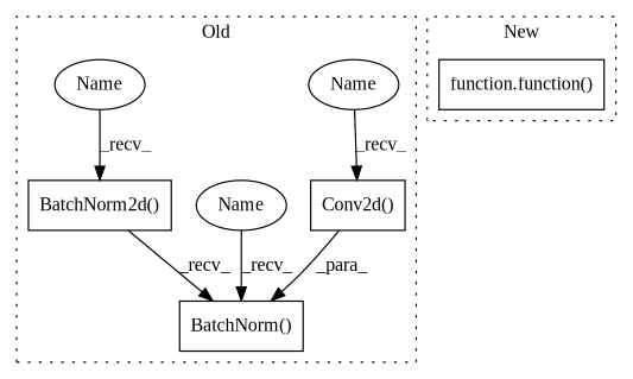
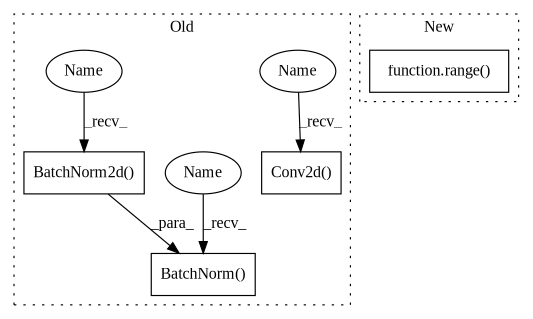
  digraph {
    fontname="Liberation Serif"
    node [a=75 fontname="Liberation Serif" l=2 shape=box]
    edge [fontname="Liberation Serif"]
    n1 [l="15,1" label="BatchNorm2d()" s="3169,3187"]
    n2 [l="46,12" label="BatchNorm()" s="2712,3188"]
    n3 [l="10,13" label="Conv2d()" s="2758,2792"]
    n4 [a=87 label=Name s=2758 shape=ellipse]
    n5 [a=87 label=Name s=2712 shape=ellipse]
    n6 [a=87 label=Name s=3169 shape=ellipse]
-   n7 [l="6,1" label="function.function()" s="3286,3293"]
+   n7 [l="6,1" label="function.range()" s="3286,3293"]
    subgraph cluster_1 {
      label=Old
      style=dotted
      n1
      n2
      n3
      n4
      n5
      n6
    }
    subgraph cluster_2 {
      label=New
      style=dotted
      n7
    }
-   n1 -> n2 [label=_recv_]
-   n3 -> n2 [label=_para_]
+   n1 -> n2 [label=_para_]
    n4 -> n3 [label=_recv_]
    n5 -> n2 [label=_recv_]
    n6 -> n1 [label=_recv_]
  }
